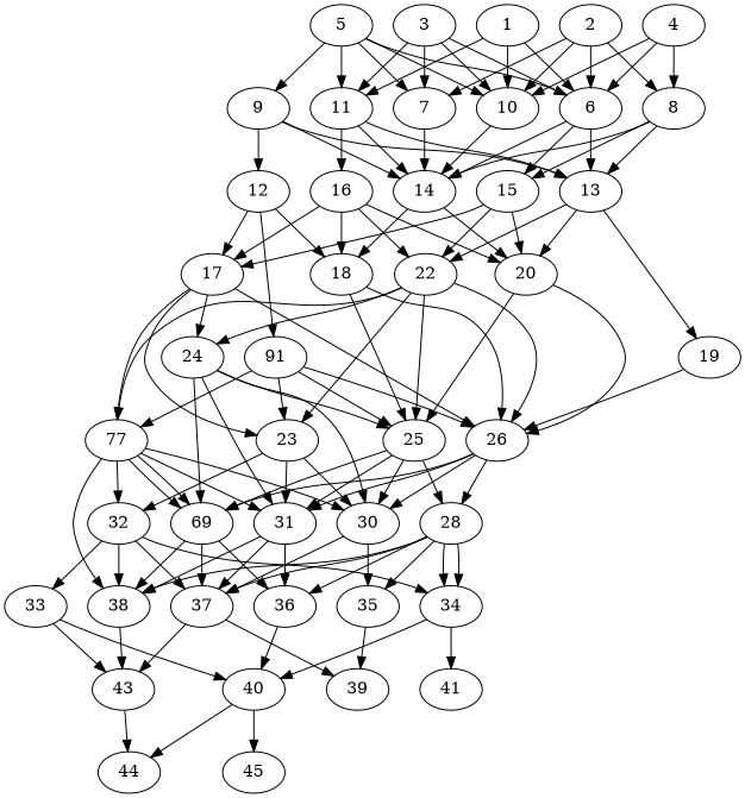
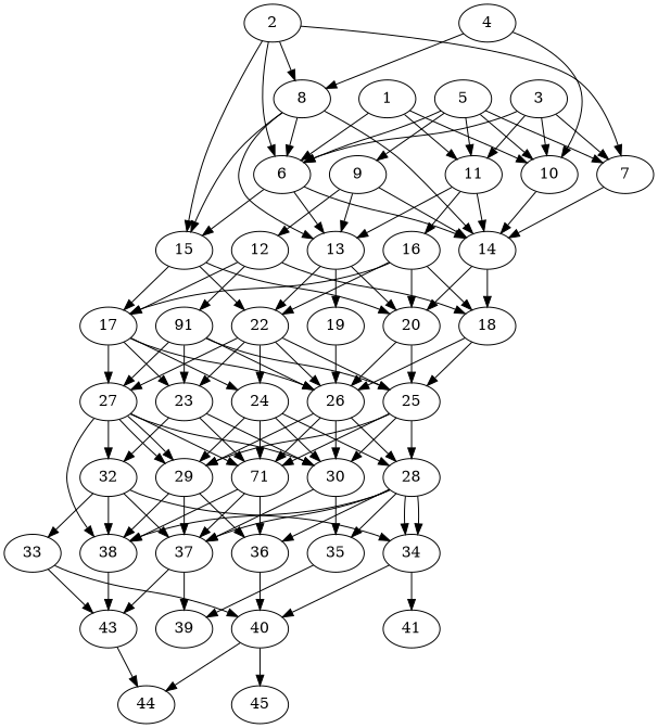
  digraph {
    node [alpha=0.11]
    1 [alpha=0.16 expect_size=43202560]
    6 [alpha=0.17 expect_size=13811712]
    10 [alpha=0.05 expect_size=13726720]
    11 [alpha=0.16 expect_size=30174208]
    13 [alpha=0.15 expect_size=14315520]
    14 [alpha=0.19 expect_size=35313664]
    15 [alpha=0.17 expect_size=14262272]
    16 [alpha=0.08 expect_size=9936896]
    19 [alpha=0.16 expect_size=9263104]
    20 [alpha=0.04 expect_size=10661888]
    22 [alpha=0.16 expect_size=13163520]
    18 [alpha=0.04 expect_size=30150656]
    17 [alpha=0.13 expect_size=50038784]
    2 [alpha=0.17 expect_size=12879872]
    7 [alpha=0.12 expect_size=32888832]
    8 [expect_size=43526144]
    3 [alpha=0.09 expect_size=43877376]
    4 [expect_size=39164928]
    5 [alpha=0.18 expect_size=17837056]
    9 [alpha=0.01 expect_size=9132032]
    12 [alpha=0.18 expect_size=20781056]
    n22 [alpha=0.08 expect_size=22764544 label=91]
    26 [alpha=0.10 expect_size=33891328]
    25 [alpha=0.02 expect_size=41768960]
    23 [alpha=0.00 expect_size=8461312]
    24 [alpha=0.19 expect_size=43376640]
-   27 [alpha=0.09 expect_size=5383168 label=77]
+   27 [alpha=0.09 expect_size=5383168]
    30 [alpha=0.02 expect_size=35406848]
-   31 [alpha=0.13 expect_size=44756992]
+   31 [alpha=0.13 expect_size=44756992 label=71]
    32 [expect_size=17471488]
    28 [alpha=0.04 expect_size=35647488]
-   29 [alpha=0.01 expect_size=45831168 label=69]
+   29 [alpha=0.01 expect_size=45831168]
    38 [alpha=0.14 expect_size=9360384]
    35 [alpha=0.05 expect_size=5826560]
    37 [alpha=0.05 expect_size=35128320]
    36 [alpha=0.05 expect_size=11708416]
    34 [alpha=0.07 expect_size=8913920]
    33 [alpha=0.13 expect_size=8374272]
    39 [alpha=0.06 expect_size=19874816]
    43 [expect_size=38660096]
    40 [alpha=0.19 expect_size=23375872]
    41 [alpha=0.01 expect_size=28346368]
    44 [alpha=0.13 expect_size=21429248]
    45 [expect_size=38097920]
    1 -> 6
    1 -> 10
    1 -> 11
    6 -> 13
    6 -> 14
    6 -> 15
    10 -> 14
    11 -> 13
    11 -> 14
    11 -> 16
    13 -> 19
    13 -> 20
    13 -> 22
    14 -> 20
    14 -> 18
    15 -> 20
    15 -> 22
    15 -> 17
    16 -> 20
    16 -> 22
    16 -> 18
    16 -> 17
    19 -> 26
    20 -> 26
    20 -> 25
    22 -> 26
    22 -> 25
    22 -> 23
    22 -> 24
    22 -> 27
    18 -> 26
    18 -> 25
    17 -> 26
    17 -> 23
    17 -> 24
    17 -> 27
    2 -> 6
-   2 -> 10
+   2 -> 15
    2 -> 7
    2 -> 8
    7 -> 14
    8 -> 13
    8 -> 14
    8 -> 15
    3 -> 6
    3 -> 10
    3 -> 11
    3 -> 7
-   4 -> 6
+   8 -> 6
    4 -> 10
    4 -> 8
    5 -> 6
    5 -> 10
    5 -> 11
    5 -> 7
    5 -> 9
    9 -> 13
    9 -> 14
    9 -> 12
    12 -> 18
    12 -> 17
    12 -> n22
    n22 -> 26
    n22 -> 25
    n22 -> 23
    n22 -> 27
    26 -> 30
    26 -> 31
    26 -> 28
    26 -> 29
    25 -> 30
    25 -> 31
    25 -> 28
    25 -> 29
    23 -> 30
    23 -> 31
    23 -> 32
    24 -> 30
    24 -> 31
-   24 -> 25
+   24 -> 28
    24 -> 29
    27 -> 30
    27 -> 31
    27 -> 32
    27 -> 29
    27 -> 29
    27 -> 38
    30 -> 35
    30 -> 37
    31 -> 38
    31 -> 37
    31 -> 36
    32 -> 38
    32 -> 37
    32 -> 34
    32 -> 33
    28 -> 38
    28 -> 35
    28 -> 37
    28 -> 36
    28 -> 34
    28 -> 34
    29 -> 38
    29 -> 37
    29 -> 36
    38 -> 43
    35 -> 39
    37 -> 39
    37 -> 43
    36 -> 40
    34 -> 40
    34 -> 41
    33 -> 43
    33 -> 40
    43 -> 44
    40 -> 44
    40 -> 45
  }
